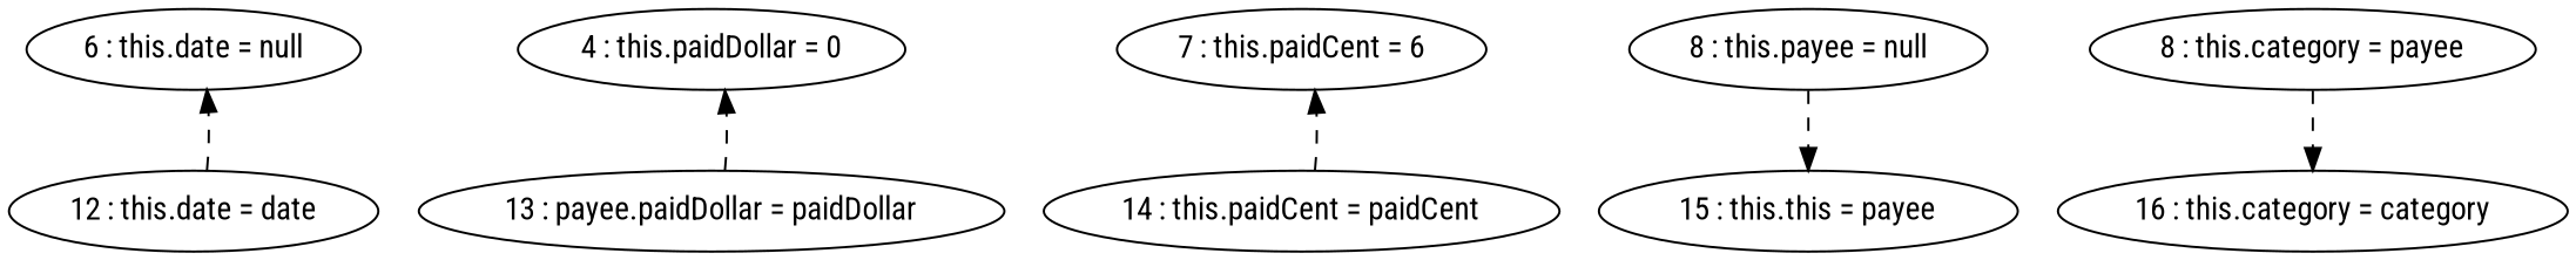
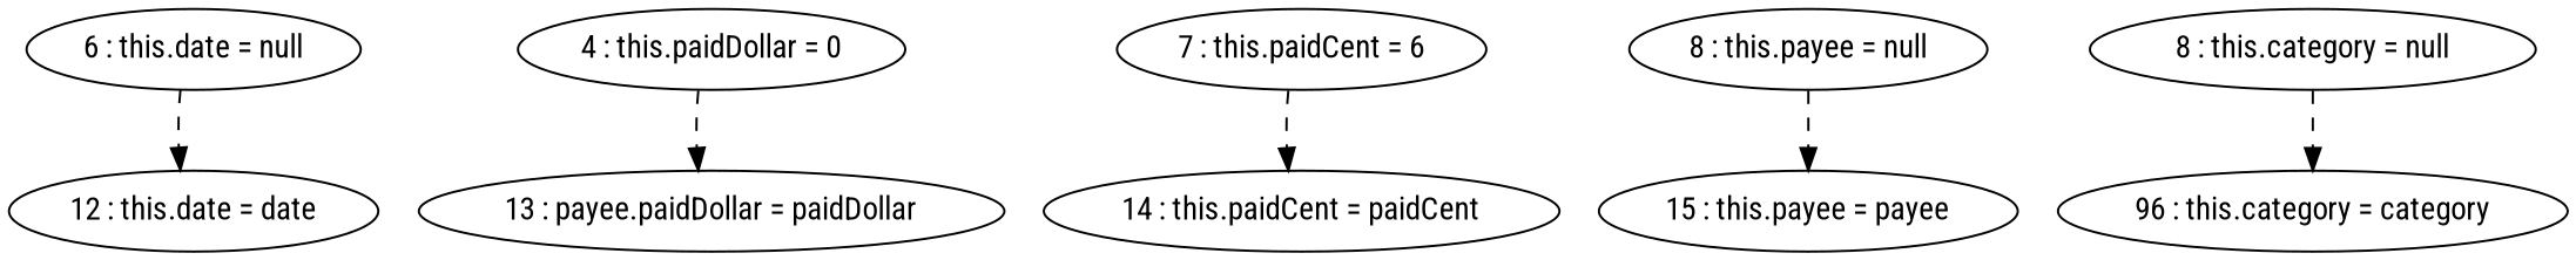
  digraph {
    fontname="Roboto Condensed"
    node [fontname="Roboto Condensed"]
    edge [fontname="Roboto Condensed" style=dashed]
    "6 : this.date = null"
    "12 : this.date = date"
    n3 [label="4 : this.paidDollar = 0"]
    n4 [label="13 : payee.paidDollar = paidDollar"]
    n5 [label="7 : this.paidCent = 6"]
    "14 : this.paidCent = paidCent"
    "8 : this.payee = null"
-   "15 : this.payee = payee" [label="15 : this.this = payee"]
-   "8 : this.category = null" [label="8 : this.category = payee"]
-   "16 : this.category = category"
-   "12 : this.date = date" -> "6 : this.date = null"
-   n4 -> n3
-   "14 : this.paidCent = paidCent" -> n5
+   "15 : this.payee = payee"
+   "8 : this.category = null"
+   "16 : this.category = category" [label="96 : this.category = category"]
+   "6 : this.date = null" -> "12 : this.date = date"
+   n3 -> n4
+   n5 -> "14 : this.paidCent = paidCent"
    "8 : this.payee = null" -> "15 : this.payee = payee"
    "8 : this.category = null" -> "16 : this.category = category"
  }
